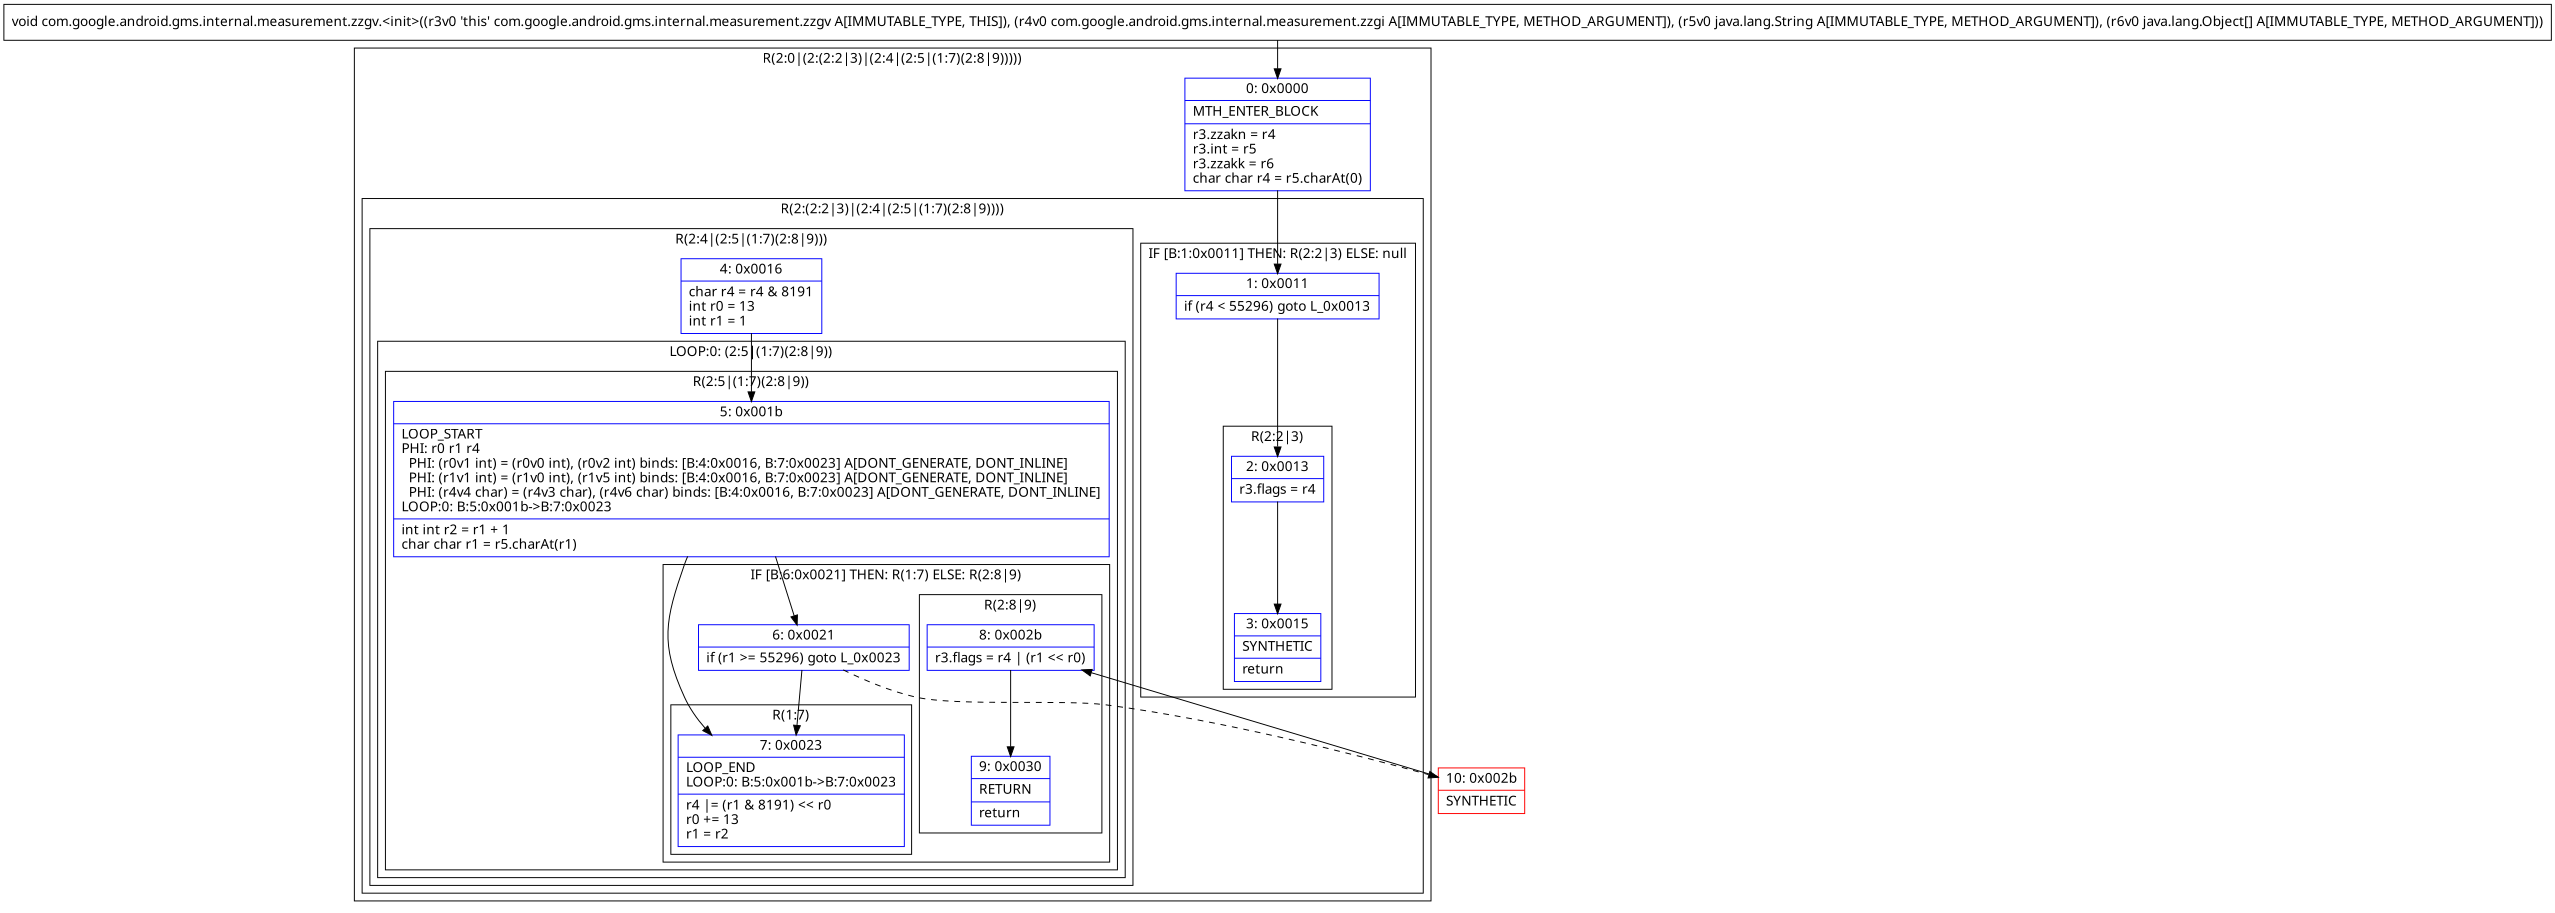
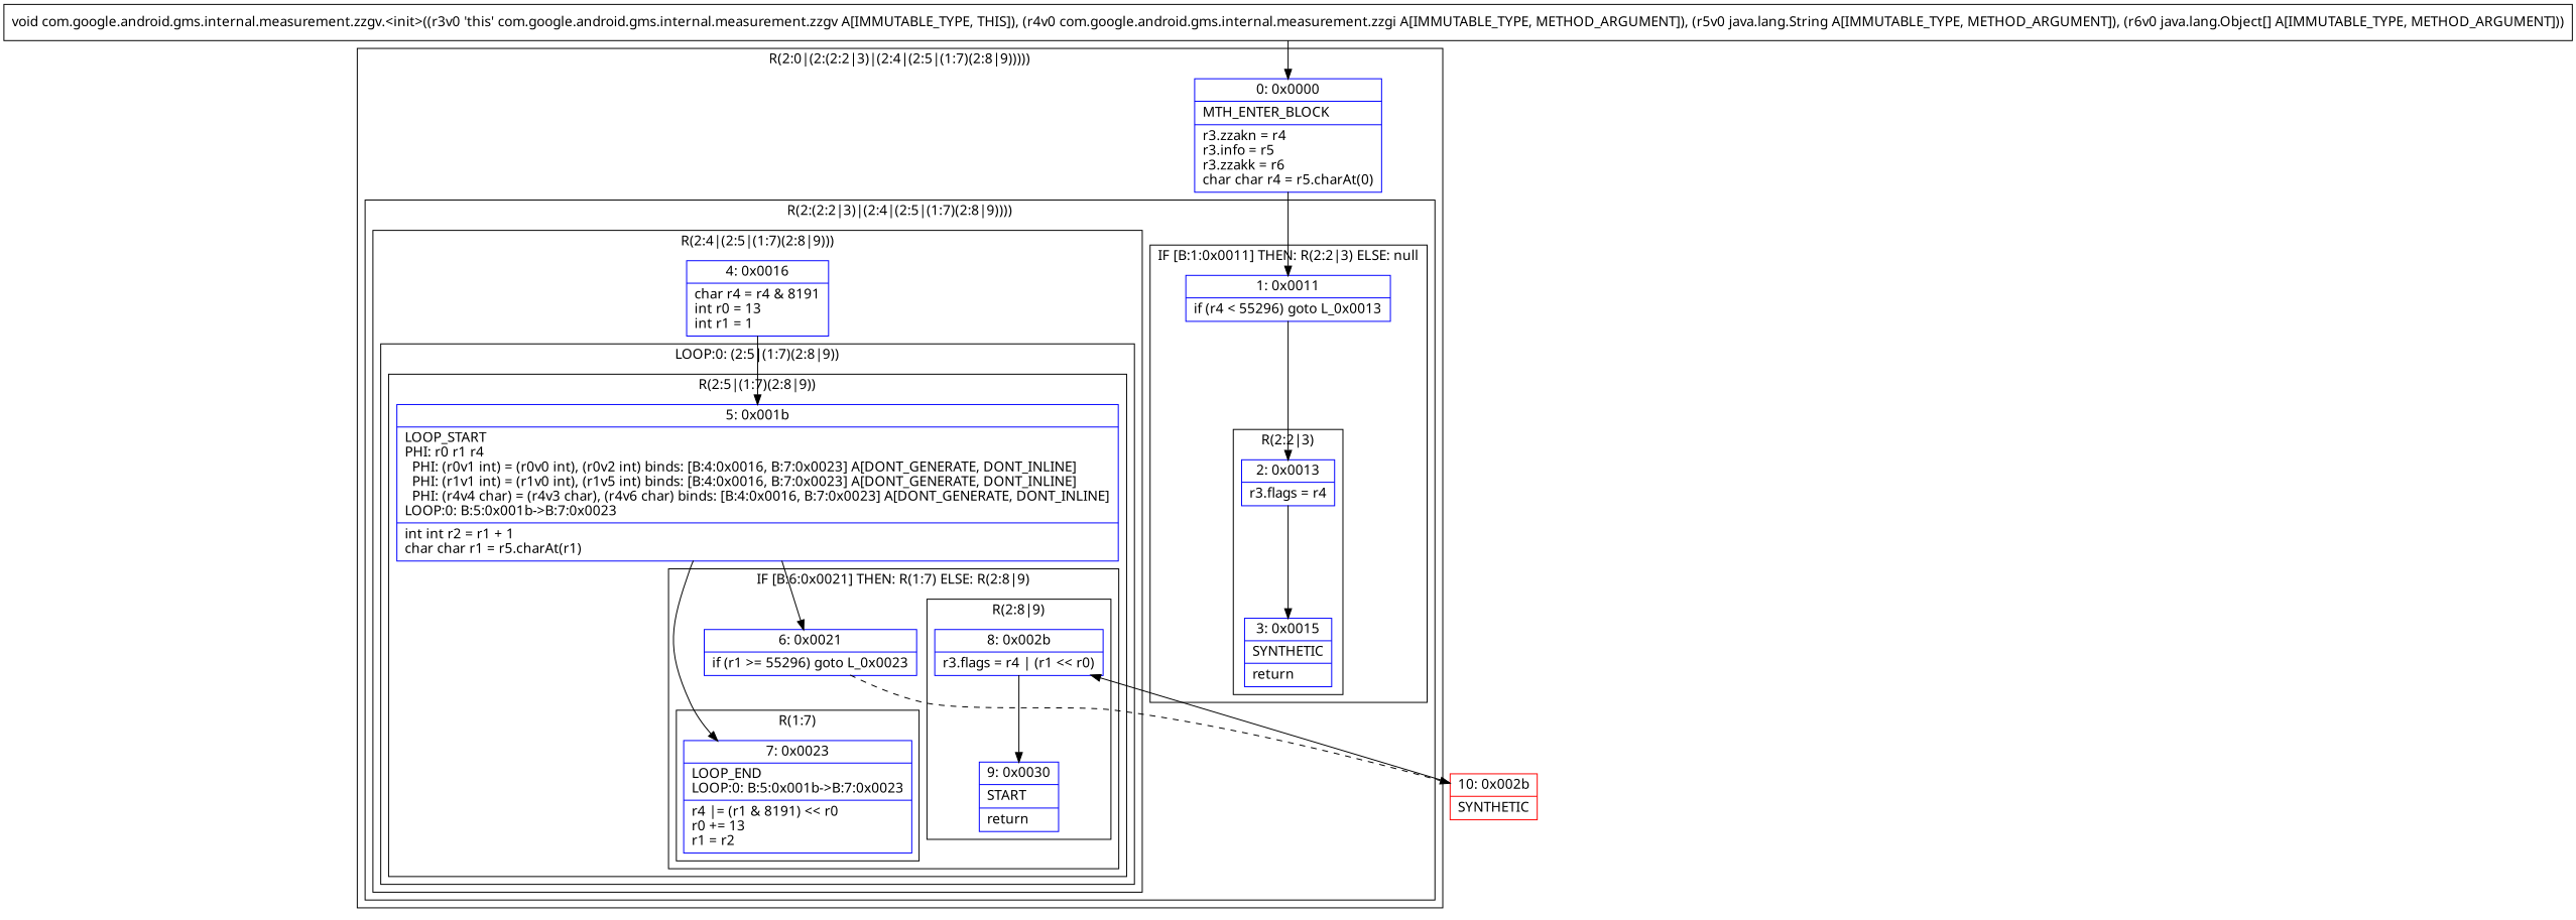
  digraph {
    fontname="Noto Sans"
    node [color=blue fontname="Noto Sans" shape=record]
    edge [fontname="Noto Sans"]
    n1 [label="{2\:\ 0x0013|r3.flags = r4\l}"]
    n2 [label="{3\:\ 0x0015|SYNTHETIC\l|return\l}"]
    n3 [label="{1\:\ 0x0011|if (r4 \< 55296) goto L_0x0013\l}"]
    n4 [label="{7\:\ 0x0023|LOOP_END\lLOOP:0: B:5:0x001b\-\>B:7:0x0023\l|r4 \|= (r1 & 8191) \<\< r0\lr0 += 13\lr1 = r2\l}"]
    n5 [label="{8\:\ 0x002b|r3.flags = r4 \| (r1 \<\< r0)\l}"]
-   n6 [label="{9\:\ 0x0030|RETURN\l|return\l}"]
+   n6 [label="{9\:\ 0x0030|START\l|return\l}"]
    n7 [label="{6\:\ 0x0021|if (r1 \>= 55296) goto L_0x0023\l}"]
    n8 [label="{5\:\ 0x001b|LOOP_START\lPHI: r0 r1 r4 \l  PHI: (r0v1 int) = (r0v0 int), (r0v2 int) binds: [B:4:0x0016, B:7:0x0023] A[DONT_GENERATE, DONT_INLINE]\l  PHI: (r1v1 int) = (r1v0 int), (r1v5 int) binds: [B:4:0x0016, B:7:0x0023] A[DONT_GENERATE, DONT_INLINE]\l  PHI: (r4v4 char) = (r4v3 char), (r4v6 char) binds: [B:4:0x0016, B:7:0x0023] A[DONT_GENERATE, DONT_INLINE]\lLOOP:0: B:5:0x001b\-\>B:7:0x0023\l|int int r2 = r1 + 1\lchar char r1 = r5.charAt(r1)\l}"]
    n9 [label="{4\:\ 0x0016|char r4 = r4 & 8191\lint r0 = 13\lint r1 = 1\l}"]
-   n10 [label="{0\:\ 0x0000|MTH_ENTER_BLOCK\l|r3.zzakn = r4\lr3.int = r5\lr3.zzakk = r6\lchar char r4 = r5.charAt(0)\l}"]
+   n10 [label="{0\:\ 0x0000|MTH_ENTER_BLOCK\l|r3.zzakn = r4\lr3.info = r5\lr3.zzakk = r6\lchar char r4 = r5.charAt(0)\l}"]
    n11 [color=red label="{10\:\ 0x002b|SYNTHETIC\l}"]
    n12 [label="{void com.google.android.gms.internal.measurement.zzgv.\<init\>((r3v0 'this' com.google.android.gms.internal.measurement.zzgv A[IMMUTABLE_TYPE, THIS]), (r4v0 com.google.android.gms.internal.measurement.zzgi A[IMMUTABLE_TYPE, METHOD_ARGUMENT]), (r5v0 java.lang.String A[IMMUTABLE_TYPE, METHOD_ARGUMENT]), (r6v0 java.lang.Object[] A[IMMUTABLE_TYPE, METHOD_ARGUMENT])) }" color=""]
    subgraph cluster_1 {
      label="R(2:0|(2:(2:2|3)|(2:4|(2:5|(1:7)(2:8|9)))))"
      n10
      subgraph cluster_2 {
        label="R(2:(2:2|3)|(2:4|(2:5|(1:7)(2:8|9))))"
        subgraph cluster_3 {
          label="IF [B:1:0x0011] THEN: R(2:2|3) ELSE: null"
          n3
          subgraph cluster_4 {
            label="R(2:2|3)"
            n1
            n2
          }
        }
        subgraph cluster_5 {
          label="R(2:4|(2:5|(1:7)(2:8|9)))"
          n9
          subgraph cluster_6 {
            label="LOOP:0: (2:5|(1:7)(2:8|9))"
            subgraph cluster_7 {
              label="R(2:5|(1:7)(2:8|9))"
              n8
              subgraph cluster_8 {
                label="IF [B:6:0x0021] THEN: R(1:7) ELSE: R(2:8|9)"
                n7
                subgraph cluster_9 {
                  label="R(1:7)"
                  n4
                }
                subgraph cluster_10 {
                  label="R(2:8|9)"
                  n5
                  n6
                }
              }
            }
          }
        }
      }
    }
    n1 -> n2
    n3 -> n1
    n5 -> n6
-   n7 -> n4
    n7 -> n11 [style=dashed]
    n8 -> n4
    n8 -> n7
    n9 -> n8
    n10 -> n3
    n11 -> n5
    n12 -> n10
  }
